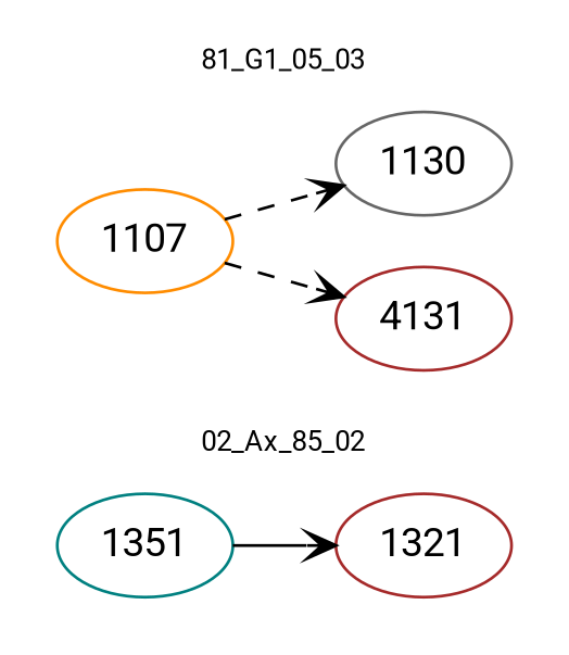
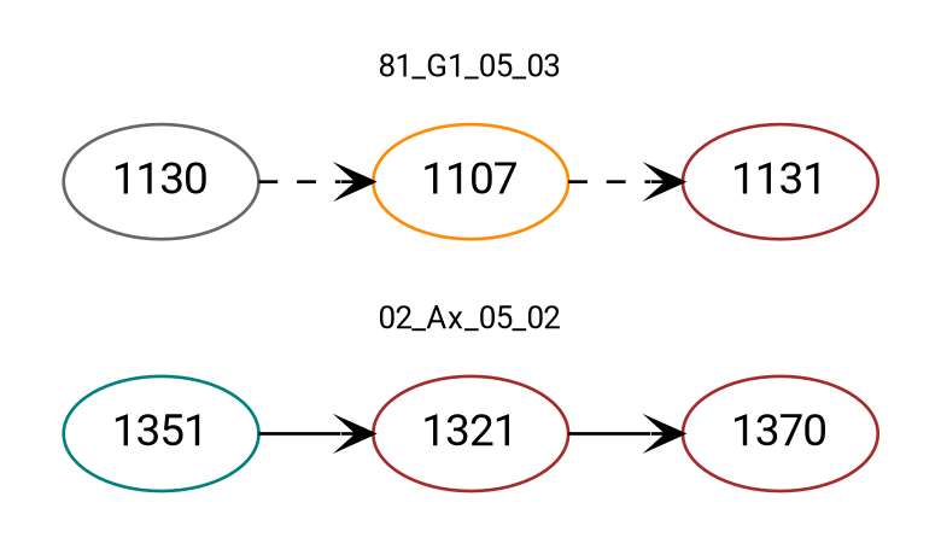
  digraph {
    fontname=Roboto
    rankdir=LR
    node [color=brown fontname=Roboto]
    edge [arrowhead=vee color=black fontname=Roboto style=solid]
    n1 [color=teal label=1351]
    n2 [label=1321]
-   n4 [label=4131]
+   n3 [label=1370]
+   n4 [label=1131]
    n5 [color=darkorange label=1107]
    n6 [color=gray40 label=1130]
    subgraph cluster_1 {
      color=white
      fontsize=10
-     label="02_Ax_85_02"
+     label="02_Ax_05_02"
      n1
      n2
+     n3
    }
    subgraph cluster_2 {
      color=white
      fontsize=10
      label="81_G1_05_03"
      n4
      n5
      n6
    }
    n1 -> n2
+   n2 -> n3
    n5 -> n4 [style=dashed]
-   n5 -> n6 [style=dashed]
+   n6 -> n5 [style=dashed]
  }
